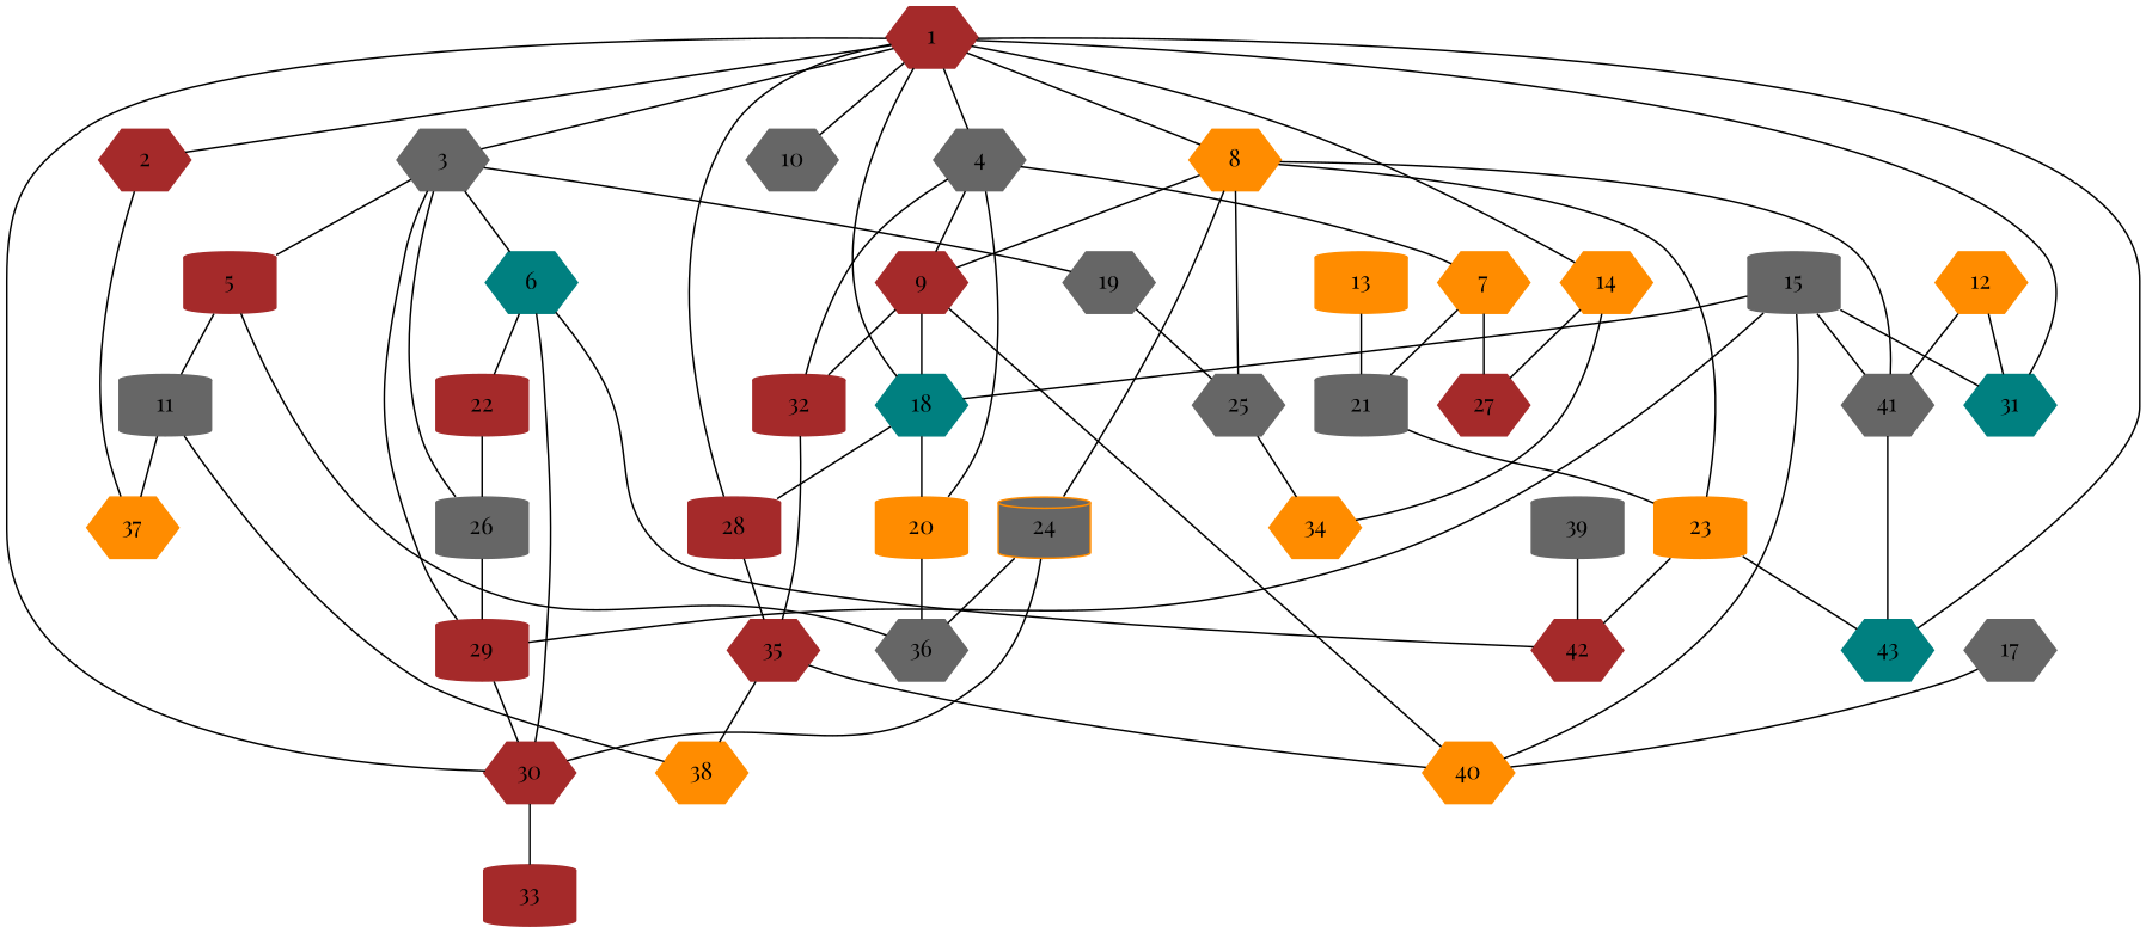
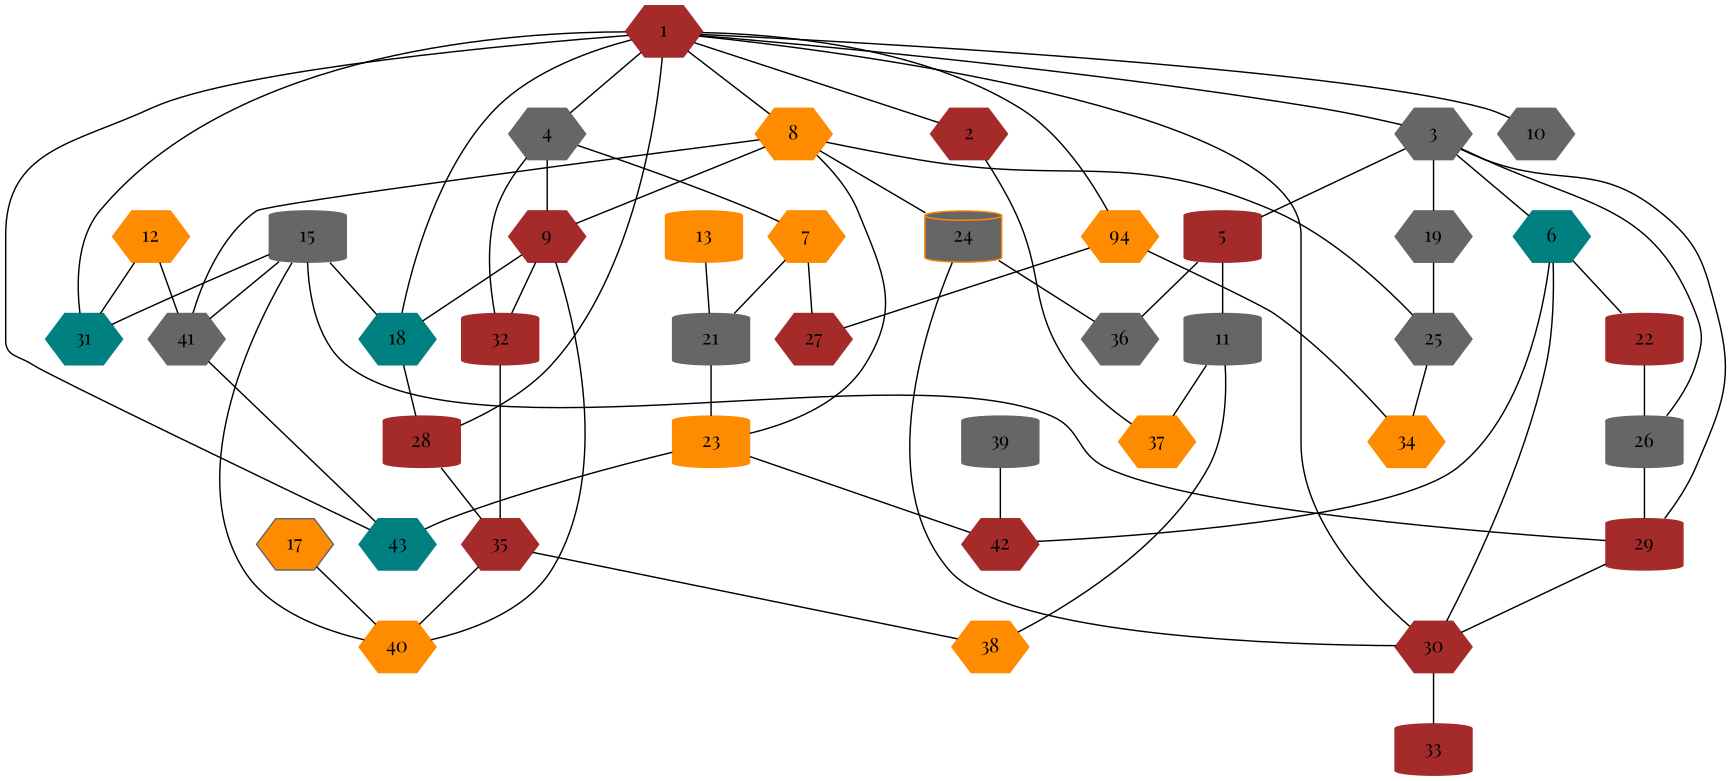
  graph {
    fontname="Playfair Display"
    node [color=brown fontname="Playfair Display" shape=hexagon style=filled]
    edge [fontname="Playfair Display" weight=1.0]
    1
    2
    3 [color=gray40]
    4 [color=gray40]
    8 [color=darkorange]
    10 [color=gray40]
-   14 [color=darkorange]
+   14 [color=darkorange label=94]
    18 [color=teal]
    28 [shape=cylinder]
    30
    31 [color=teal]
    43 [color=teal]
    37 [color=darkorange]
    5 [shape=cylinder]
    6 [color=teal]
    19 [color=gray40]
    26 [color=gray40 shape=cylinder]
    29 [shape=cylinder]
    7 [color=darkorange]
    9
-   20 [color=darkorange shape=cylinder]
    32 [shape=cylinder]
    23 [color=darkorange shape=cylinder]
    24 [color=darkorange fillcolor=gray40 shape=cylinder]
    25 [color=gray40]
    41 [color=gray40]
    27
    34 [color=darkorange]
    35
    33 [shape=cylinder]
    11 [color=gray40 shape=cylinder]
    36 [color=gray40]
    22 [shape=cylinder]
    42
    21 [color=gray40 shape=cylinder]
    40 [color=darkorange]
    38 [color=darkorange]
    15 [color=gray40 shape=cylinder]
    12 [color=darkorange]
    13 [color=darkorange shape=cylinder]
-   17 [color=gray40]
+   17 [color=gray40 fillcolor=darkorange]
    39 [color=gray40 shape=cylinder]
    1 -- 2
    1 -- 3
    1 -- 4
    1 -- 8
    1 -- 10
    1 -- 14
    1 -- 18
    1 -- 28
    1 -- 30
    1 -- 31
    1 -- 43 [weight=2.0]
    2 -- 37
    3 -- 5
    3 -- 6
    3 -- 19
    3 -- 26
    3 -- 29
    4 -- 7
    4 -- 9
-   4 -- 20
    4 -- 32
    8 -- 9
    8 -- 23
    8 -- 24
    8 -- 25
    8 -- 41
    14 -- 27
    14 -- 34
    18 -- 28
-   18 -- 20 [weight=2.0]
    28 -- 35
    30 -- 33
    5 -- 11
    5 -- 36
    6 -- 30
    6 -- 22
    6 -- 42
    19 -- 25
    26 -- 29
    29 -- 30
    7 -- 27
    7 -- 21
    9 -- 18
    9 -- 32
    9 -- 40
-   20 -- 36
    32 -- 35
    23 -- 43 [weight=2.0]
    23 -- 42
    24 -- 30
    24 -- 36
    25 -- 34
    41 -- 43
    35 -- 40
    35 -- 38
    11 -- 37
    11 -- 38
    22 -- 26
    21 -- 23
    15 -- 18
    15 -- 31 [weight=2.0]
    15 -- 29
    15 -- 41
    15 -- 40
    12 -- 31
    12 -- 41
    13 -- 21
    17 -- 40
    39 -- 42
  }
